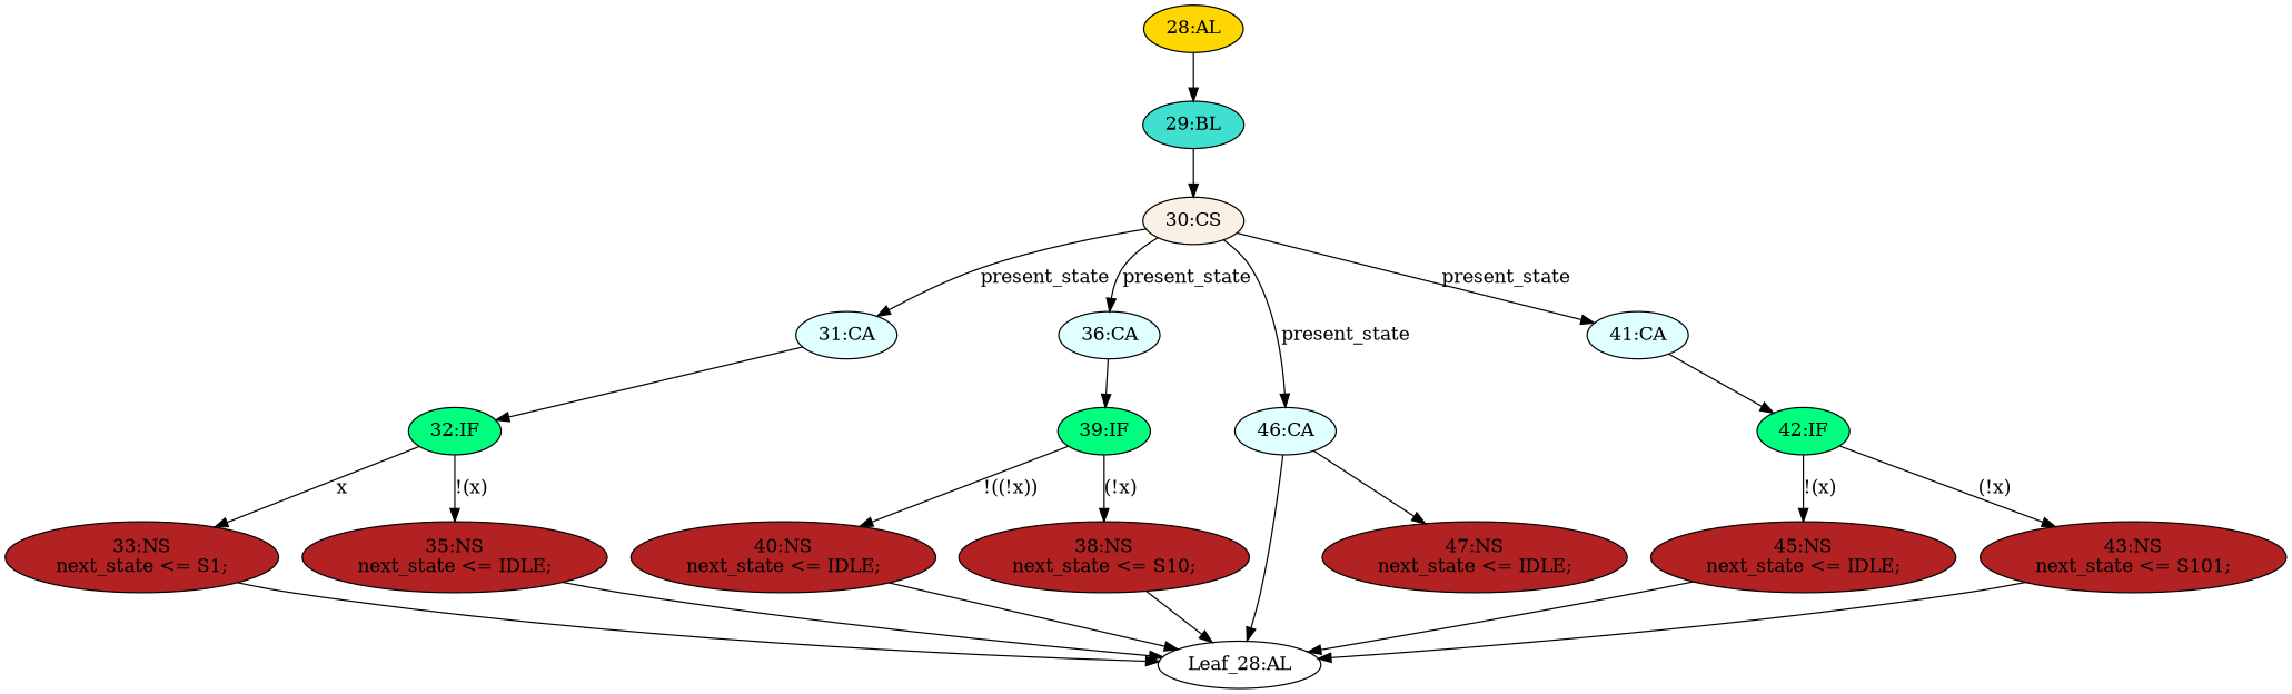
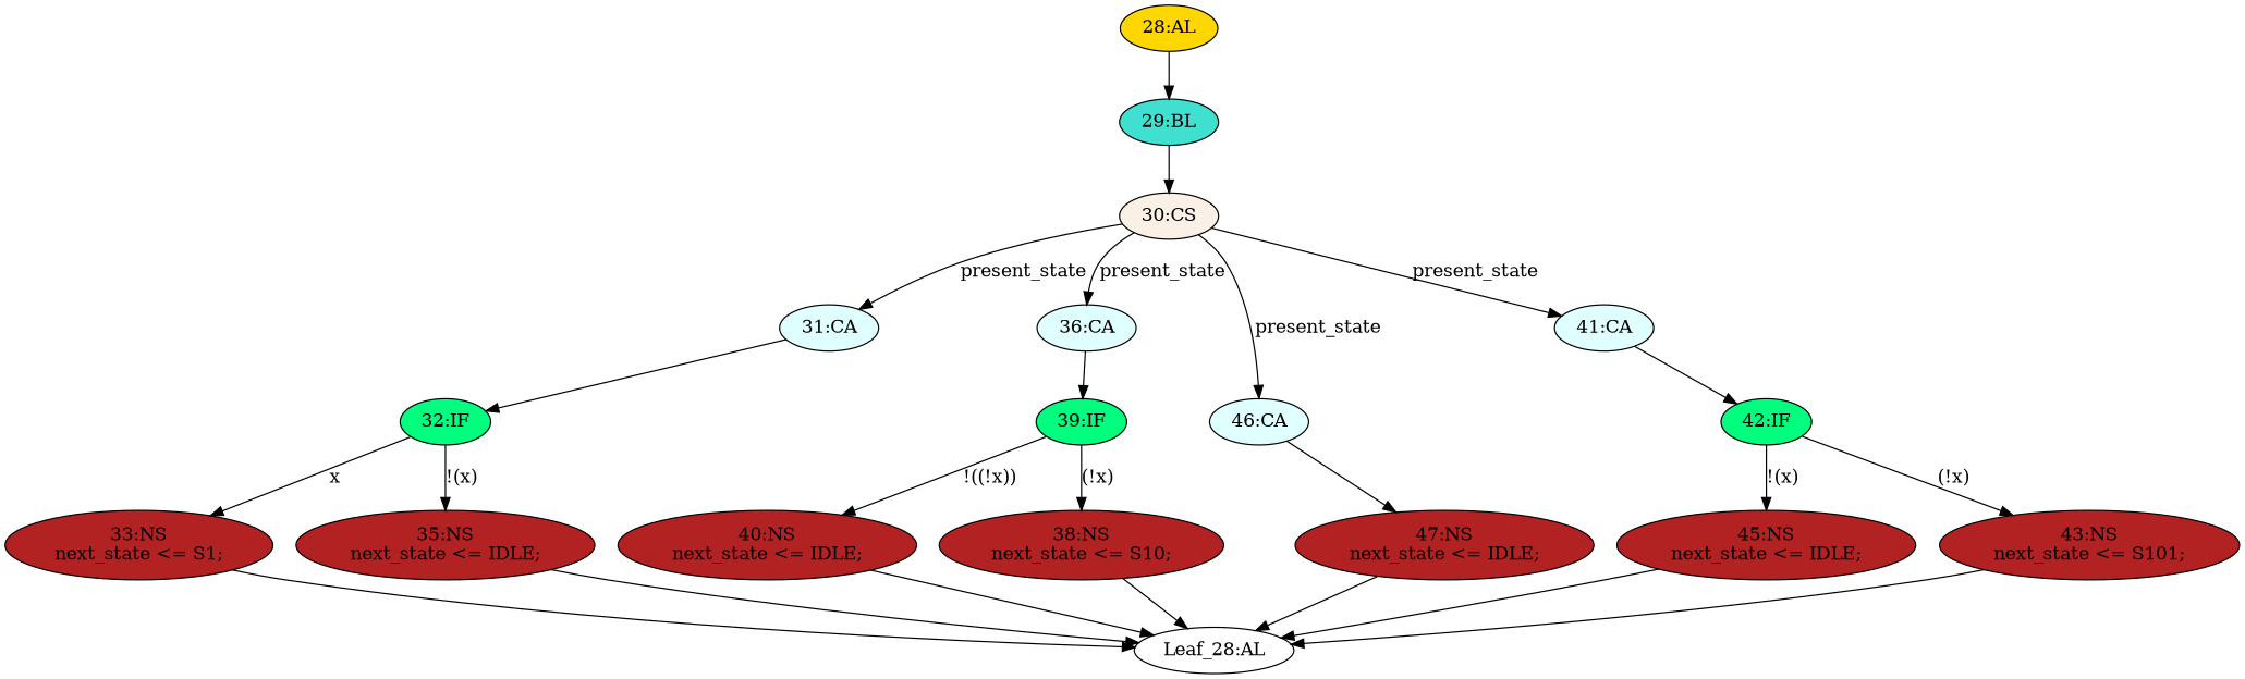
  strict digraph {
    node [fillcolor=firebrick statements="[]" style=filled typ=NonblockingSubstitution]
    edge [cond="[]" lineno=None]
    n1 [ast="<pyverilog.vparser.ast.Case object at 0x7f0413d2e990>" fillcolor=lightcyan label="31:CA" typ=Case]
    n2 [ast="<pyverilog.vparser.ast.IfStatement object at 0x7f0413d2ea10>" fillcolor=springgreen label="32:IF" typ=IfStatement]
    n3 [ast="<pyverilog.vparser.ast.NonblockingSubstitution object at 0x7f0413d2eb90>" label="33:NS\nnext_state <= S1;" statements="[<pyverilog.vparser.ast.NonblockingSubstitution object at 0x7f0413d2eb90>]"]
    n4 [ast="<pyverilog.vparser.ast.NonblockingSubstitution object at 0x7f0413d2ea50>" label="35:NS\nnext_state <= IDLE;" statements="[<pyverilog.vparser.ast.NonblockingSubstitution object at 0x7f0413d2ea50>]"]
    n5 [def_var="['next_state']" label="Leaf_28:AL" fillcolor="" statements="" style="" typ=""]
    n6 [ast="<pyverilog.vparser.ast.Case object at 0x7f0413d2ed10>" fillcolor=lightcyan label="36:CA" typ=Case]
    n7 [ast="<pyverilog.vparser.ast.IfStatement object at 0x7f0413d2e4d0>" fillcolor=springgreen label="39:IF" typ=IfStatement]
    n8 [ast="<pyverilog.vparser.ast.NonblockingSubstitution object at 0x7f0413d2e550>" label="40:NS\nnext_state <= IDLE;" statements="[<pyverilog.vparser.ast.NonblockingSubstitution object at 0x7f0413d2e550>]"]
    n9 [ast="<pyverilog.vparser.ast.NonblockingSubstitution object at 0x7f0413d2e6d0>" label="38:NS\nnext_state <= S10;" statements="[<pyverilog.vparser.ast.NonblockingSubstitution object at 0x7f0413d2e6d0>]"]
    n10 [ast="<pyverilog.vparser.ast.NonblockingSubstitution object at 0x7f0413d2ee50>" label="45:NS\nnext_state <= IDLE;" statements="[<pyverilog.vparser.ast.NonblockingSubstitution object at 0x7f0413d2ee50>]"]
    n11 [ast="<pyverilog.vparser.ast.Case object at 0x7f0413d1c190>" fillcolor=lightcyan label="46:CA" typ=Case]
    n12 [ast="<pyverilog.vparser.ast.NonblockingSubstitution object at 0x7f041445a490>" label="47:NS\nnext_state <= IDLE;" statements="[<pyverilog.vparser.ast.NonblockingSubstitution object at 0x7f041445a490>]"]
    n13 [ast="<pyverilog.vparser.ast.IfStatement object at 0x7f0413d2ee10>" fillcolor=springgreen label="42:IF" typ=IfStatement]
    n14 [ast="<pyverilog.vparser.ast.NonblockingSubstitution object at 0x7f0413d2efd0>" label="43:NS\nnext_state <= S101;" statements="[<pyverilog.vparser.ast.NonblockingSubstitution object at 0x7f0413d2efd0>]"]
    n15 [ast="<pyverilog.vparser.ast.CaseStatement object at 0x7f0413d2e890>" fillcolor=linen label="30:CS" typ=CaseStatement]
    n16 [ast="<pyverilog.vparser.ast.Case object at 0x7f0413d2ed90>" fillcolor=lightcyan label="41:CA" typ=Case]
    n17 [ast="<pyverilog.vparser.ast.Always object at 0x7f0413d1c290>" clk_sens=False fillcolor=gold label="28:AL" sens="['present_state', 'x']" typ=Always use_var="['x', 'present_state']"]
    n18 [ast="<pyverilog.vparser.ast.Block object at 0x7f0413d1c450>" fillcolor=turquoise label="29:BL" typ=Block]
    n1 -> n2
    n2 -> n3 [cond="['x']" label=x lineno=32]
    n2 -> n4 [cond="['x']" label="!(x)" lineno=32]
    n3 -> n5
    n4 -> n5
    n6 -> n7
    n7 -> n8 [cond="['x']" label="!((!x))" lineno=37]
    n7 -> n9 [cond="['x']" label="(!x)" lineno=37]
    n8 -> n5
    n9 -> n5
    n10 -> n5
    n11 -> n12
-   n11 -> n5
+   n12 -> n5
    n13 -> n10 [cond="['x']" label="!(x)" lineno=42]
    n13 -> n14 [cond="['x']" label="(!x)" lineno=42]
    n14 -> n5
    n15 -> n1 [cond="['present_state']" label=present_state lineno=30]
    n15 -> n6 [cond="['present_state']" label=present_state lineno=30]
    n15 -> n11 [cond="['present_state']" label=present_state lineno=30]
    n15 -> n16 [cond="['present_state']" label=present_state lineno=30]
    n16 -> n13
    n17 -> n18
    n18 -> n15
  }
